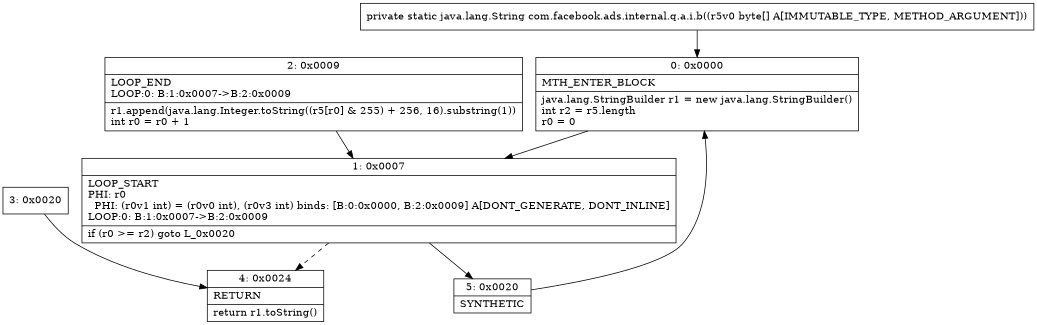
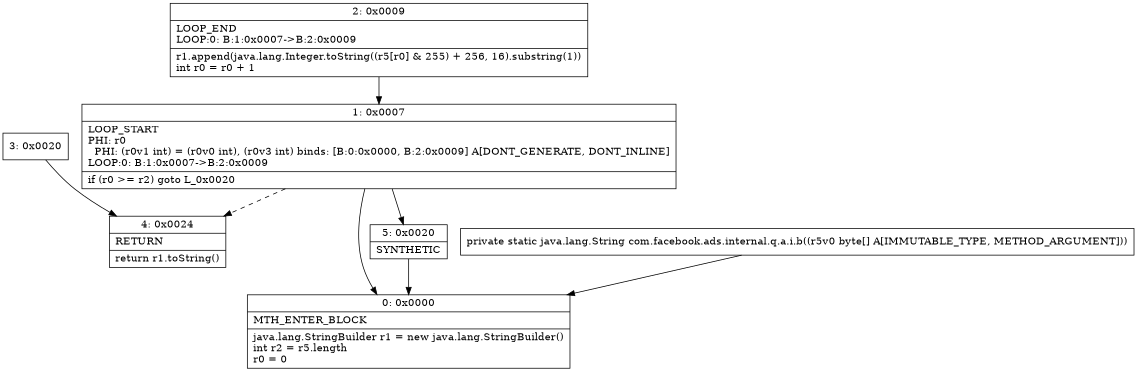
  digraph {
    node [shape=record]
    n1 [label="{0\:\ 0x0000|MTH_ENTER_BLOCK\l|java.lang.StringBuilder r1 = new java.lang.StringBuilder()\lint r2 = r5.length\lr0 = 0\l}"]
    n2 [label="{1\:\ 0x0007|LOOP_START\lPHI: r0 \l  PHI: (r0v1 int) = (r0v0 int), (r0v3 int) binds: [B:0:0x0000, B:2:0x0009] A[DONT_GENERATE, DONT_INLINE]\lLOOP:0: B:1:0x0007\-\>B:2:0x0009\l|if (r0 \>= r2) goto L_0x0020\l}"]
    n3 [label="{5\:\ 0x0020|SYNTHETIC\l}"]
    n4 [label="{4\:\ 0x0024|RETURN\l|return r1.toString()\l}"]
    n5 [label="{2\:\ 0x0009|LOOP_END\lLOOP:0: B:1:0x0007\-\>B:2:0x0009\l|r1.append(java.lang.Integer.toString((r5[r0] & 255) + 256, 16).substring(1))\lint r0 = r0 + 1\l}"]
    n6 [label="{3\:\ 0x0020}"]
    n7 [label="{private static java.lang.String com.facebook.ads.internal.q.a.i.b((r5v0 byte[] A[IMMUTABLE_TYPE, METHOD_ARGUMENT])) }"]
-   n1 -> n2
+   n2 -> n1
    n2 -> n3
    n2 -> n4 [style=dashed]
    n3 -> n1
    n5 -> n2
    n6 -> n4
    n7 -> n1
  }
